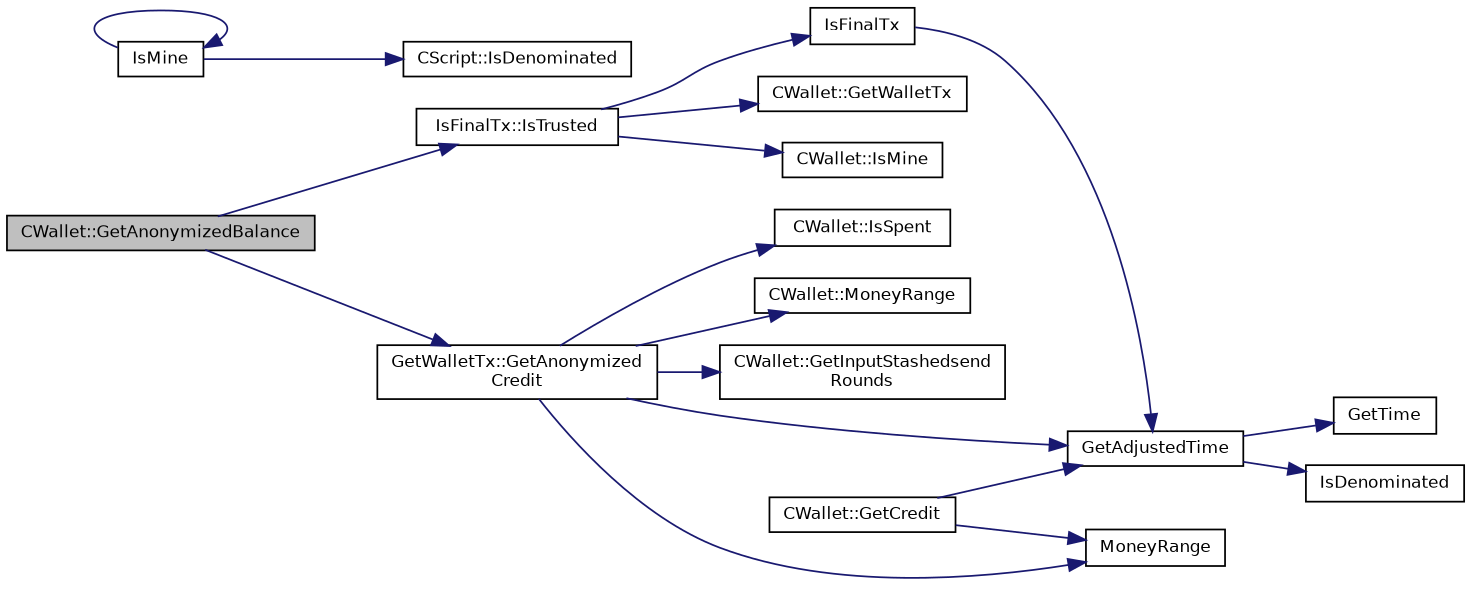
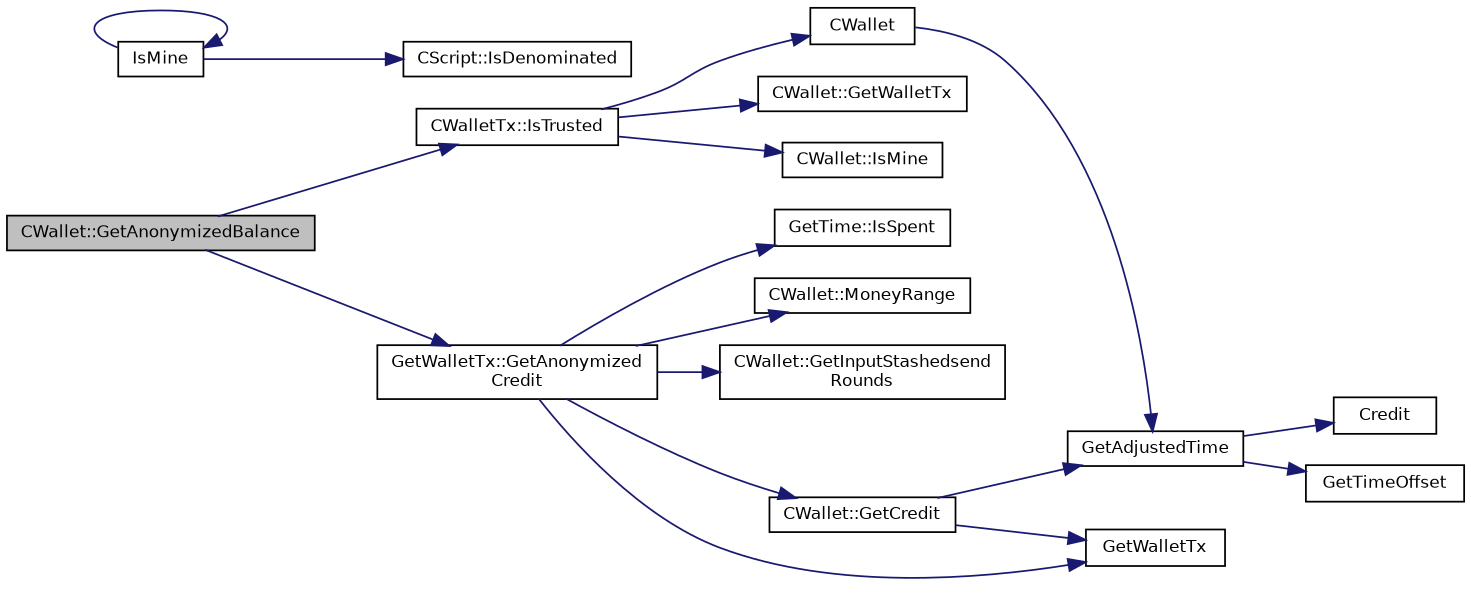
  digraph {
    rankdir=LR
    node [color=black fillcolor=white fontname=Helvetica fontsize=10 shape=record style=filled]
    edge [color=midnightblue fontname=Helvetica fontsize=10 labelfontname=Helvetica labelfontsize=10 style=solid]
    n1 [fillcolor=grey75 fontcolor=black height=0.2 label="CWallet::GetAnonymizedBalance" width=0.4]
-   n2 [height=0.2 label="IsFinalTx::IsTrusted" width=0.4]
+   n2 [height=0.2 label="CWalletTx::IsTrusted" width=0.4]
    n3 [height=0.2 label="GetWalletTx::GetAnonymized\lCredit" width=0.4]
-   n4 [height=0.2 label=IsFinalTx width=0.4]
+   n4 [height=0.2 label=CWallet width=0.4]
    n5 [height=0.2 label="CWallet::GetWalletTx" width=0.4]
    n6 [height=0.2 label="CWallet::IsMine" width=0.4]
-   n7 [height=0.2 label="CWallet::IsSpent" width=0.4]
+   n7 [height=0.2 label="GetTime::IsSpent" width=0.4]
    n8 [height=0.2 label="CWallet::MoneyRange" width=0.4]
    n9 [height=0.2 label="CWallet::GetInputStashedsend\lRounds" width=0.4]
    n10 [height=0.2 label="CWallet::GetCredit" width=0.4]
-   n11 [height=0.2 label=MoneyRange width=0.4]
+   n11 [height=0.2 label=GetWalletTx width=0.4]
    n12 [height=0.2 label=GetAdjustedTime width=0.4]
-   n13 [height=0.2 label=GetTime width=0.4]
-   n14 [height=0.2 label=IsDenominated width=0.4]
+   n13 [height=0.2 label=Credit width=0.4]
+   n14 [height=0.2 label=GetTimeOffset width=0.4]
    n15 [height=0.2 label=IsMine width=0.4]
    n16 [height=0.2 label="CScript::IsDenominated" width=0.4]
    n1 -> n2
    n1 -> n3
    n2 -> n4
    n2 -> n5
    n2 -> n6
    n3 -> n7
    n3 -> n8
    n3 -> n9
-   n3 -> n12
+   n3 -> n10
    n3 -> n11
    n4 -> n12
    n10 -> n11
    n10 -> n12
    n12 -> n13
    n12 -> n14
    n15 -> n15
    n15 -> n16
  }
